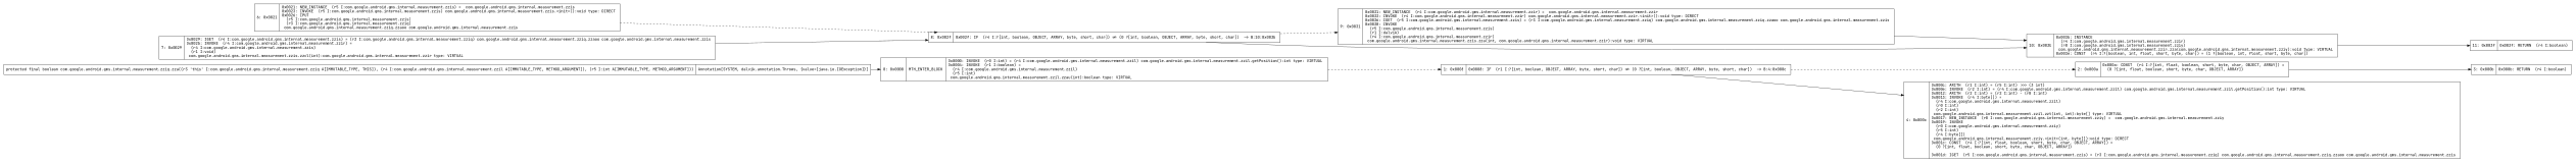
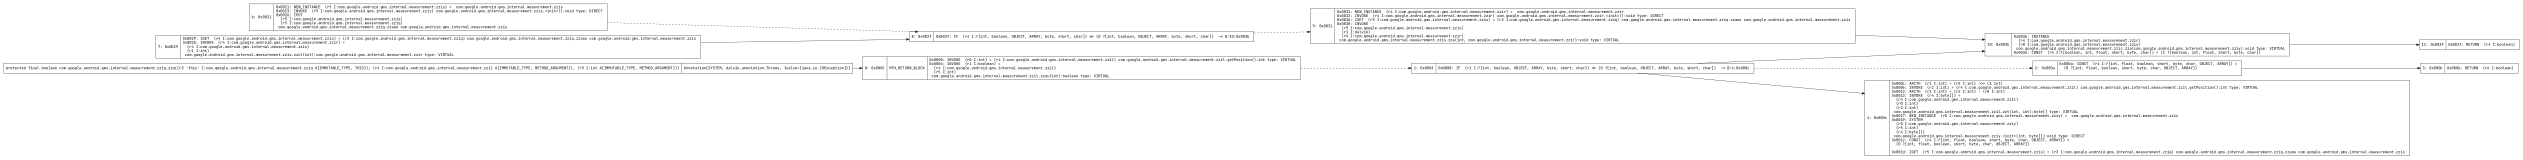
  digraph {
    fontname="JetBrains Mono"
    rankdir=LR
    node [fontname="JetBrains Mono" shape=record]
    edge [fontname="JetBrains Mono"]
-   n1 [label="{0\:\ 0x0000|MTH_ENTER_BLOCK\l|0x0000: INVOKE  (r0 I:int) = (r4 I:com.google.android.gms.internal.measurement.zzil) com.google.android.gms.internal.measurement.zzil.getPosition():int type: VIRTUAL \l0x0004: INVOKE  (r1 I:boolean) = \l  (r4 I:com.google.android.gms.internal.measurement.zzil)\l  (r5 I:int)\l com.google.android.gms.internal.measurement.zzil.zzau(int):boolean type: VIRTUAL \l}"]
+   n1 [label="{0\:\ 0x0000|MTH_RETURN_BLOCK\l|0x0000: INVOKE  (r0 I:int) = (r4 I:com.google.android.gms.internal.measurement.zzil) com.google.android.gms.internal.measurement.zzil.getPosition():int type: VIRTUAL \l0x0004: INVOKE  (r1 I:boolean) = \l  (r4 I:com.google.android.gms.internal.measurement.zzil)\l  (r5 I:int)\l com.google.android.gms.internal.measurement.zzil.zzau(int):boolean type: VIRTUAL \l}"]
    n2 [label="{1\:\ 0x0008|0x0008: IF  (r1 I:?[int, boolean, OBJECT, ARRAY, byte, short, char]) != (0 ?[int, boolean, OBJECT, ARRAY, byte, short, char])  \-\> B:4:0x000c \l}"]
    n3 [label="{2\:\ 0x000a|0x000a: CONST  (r4 I:?[int, float, boolean, short, byte, char, OBJECT, ARRAY]) = \l  (0 ?[int, float, boolean, short, byte, char, OBJECT, ARRAY])\l \l}"]
-   n4 [label="{4\:\ 0x000c|0x000c: ARITH  (r1 I:int) = (r5 I:int) \>\>\> (3 int) \l0x000e: INVOKE  (r2 I:int) = (r4 I:com.google.android.gms.internal.measurement.zzil) com.google.android.gms.internal.measurement.zzil.getPosition():int type: VIRTUAL \l0x0012: ARITH  (r2 I:int) = (r2 I:int) \- (r0 I:int) \l0x0013: INVOKE  (r4 I:byte[]) = \l  (r4 I:com.google.android.gms.internal.measurement.zzil)\l  (r0 I:int)\l  (r2 I:int)\l com.google.android.gms.internal.measurement.zzil.zzt(int, int):byte[] type: VIRTUAL \l0x0017: NEW_INSTANCE  (r0 I:com.google.android.gms.internal.measurement.zziy) =  com.google.android.gms.internal.measurement.zziy \l0x0019: INVOKE  \l  (r0 I:com.google.android.gms.internal.measurement.zziy)\l  (r5 I:int)\l  (r4 I:byte[])\l com.google.android.gms.internal.measurement.zziy.\<init\>(int, byte[]):void type: DIRECT \l0x001c: CONST  (r4 I:?[int, float, boolean, short, byte, char, OBJECT, ARRAY]) = \l  (0 ?[int, float, boolean, short, byte, char, OBJECT, ARRAY])\l \l0x001d: IGET  (r5 I:com.google.android.gms.internal.measurement.zzis) = (r3 I:com.google.android.gms.internal.measurement.zziq) com.google.android.gms.internal.measurement.zziq.zzaoo com.google.android.gms.internal.measurement.zzis \l}"]
+   n4 [label="{4\:\ 0x000c|0x000c: ARITH  (r1 I:int) = (r5 I:int) \>\>\> (3 int) \l0x000e: INVOKE  (r2 I:int) = (r4 I:com.google.android.gms.internal.measurement.zzil) com.google.android.gms.internal.measurement.zzil.getPosition():int type: VIRTUAL \l0x0012: ARITH  (r2 I:int) = (r2 I:int) \- (r0 I:int) \l0x0013: INVOKE  (r4 I:byte[]) = \l  (r4 I:com.google.android.gms.internal.measurement.zzil)\l  (r0 I:int)\l  (r2 I:int)\l com.google.android.gms.internal.measurement.zzil.zzt(int, int):byte[] type: VIRTUAL \l0x0017: NEW_INSTANCE  (r0 I:com.google.android.gms.internal.measurement.zziy) =  com.google.android.gms.internal.measurement.zziy \l0x0019: SYSTEM  \l  (r0 I:com.google.android.gms.internal.measurement.zziy)\l  (r5 I:int)\l  (r4 I:byte[])\l com.google.android.gms.internal.measurement.zziy.\<init\>(int, byte[]):void type: DIRECT \l0x001c: CONST  (r4 I:?[int, float, boolean, short, byte, char, OBJECT, ARRAY]) = \l  (0 ?[int, float, boolean, short, byte, char, OBJECT, ARRAY])\l \l0x001d: IGET  (r5 I:com.google.android.gms.internal.measurement.zzis) = (r3 I:com.google.android.gms.internal.measurement.zziq) com.google.android.gms.internal.measurement.zziq.zzaoo com.google.android.gms.internal.measurement.zzis \l}"]
    n5 [label="{3\:\ 0x000b|0x000b: RETURN  (r4 I:boolean) \l}"]
    n6 [label="{6\:\ 0x0021|0x0021: NEW_INSTANCE  (r5 I:com.google.android.gms.internal.measurement.zzis) =  com.google.android.gms.internal.measurement.zzis \l0x0023: INVOKE  (r5 I:com.google.android.gms.internal.measurement.zzis) com.google.android.gms.internal.measurement.zzis.\<init\>():void type: DIRECT \l0x0026: IPUT  \l  (r5 I:com.google.android.gms.internal.measurement.zzis)\l  (r3 I:com.google.android.gms.internal.measurement.zziq)\l com.google.android.gms.internal.measurement.zziq.zzaoo com.google.android.gms.internal.measurement.zzis \l}"]
    n7 [label="{8\:\ 0x002f|0x002f: IF  (r4 I:?[int, boolean, OBJECT, ARRAY, byte, short, char]) != (0 ?[int, boolean, OBJECT, ARRAY, byte, short, char])  \-\> B:10:0x003b \l}"]
-   n8 [label="{7\:\ 0x0029|0x0029: IGET  (r4 I:com.google.android.gms.internal.measurement.zzis) = (r3 I:com.google.android.gms.internal.measurement.zziq) com.google.android.gms.internal.measurement.zziq.zzaoo com.google.android.gms.internal.measurement.zzis \l0x002b: INVOKE  (r4 I:com.google.android.gms.internal.measurement.zzir) = \l  (r4 I:com.google.android.gms.internal.measurement.zzis)\l  (r1 I:void)\l com.google.android.gms.internal.measurement.zzis.zzcl(int):com.google.android.gms.internal.measurement.zzir type: VIRTUAL \l}"]
+   n8 [label="{7\:\ 0x0029|0x0029: IGET  (r4 I:com.google.android.gms.internal.measurement.zzis) = (r3 I:com.google.android.gms.internal.measurement.zziq) com.google.android.gms.internal.measurement.zziq.zzaoo com.google.android.gms.internal.measurement.zzis \l0x002b: INVOKE  (r4 I:com.google.android.gms.internal.measurement.zzir) = \l  (r4 I:com.google.android.gms.internal.measurement.zzis)\l  (r1 I:int)\l com.google.android.gms.internal.measurement.zzis.zzcl(int):com.google.android.gms.internal.measurement.zzir type: VIRTUAL \l}"]
    n9 [label="{9\:\ 0x0031|0x0031: NEW_INSTANCE  (r4 I:com.google.android.gms.internal.measurement.zzir) =  com.google.android.gms.internal.measurement.zzir \l0x0033: INVOKE  (r4 I:com.google.android.gms.internal.measurement.zzir) com.google.android.gms.internal.measurement.zzir.\<init\>():void type: DIRECT \l0x0036: IGET  (r5 I:com.google.android.gms.internal.measurement.zzis) = (r3 I:com.google.android.gms.internal.measurement.zziq) com.google.android.gms.internal.measurement.zziq.zzaoo com.google.android.gms.internal.measurement.zzis \l0x0038: INVOKE  \l  (r5 I:com.google.android.gms.internal.measurement.zzis)\l  (r1 I:dalvik)\l  (r4 I:com.google.android.gms.internal.measurement.zzir)\l com.google.android.gms.internal.measurement.zzis.zza(int, com.google.android.gms.internal.measurement.zzir):void type: VIRTUAL \l}"]
    n10 [label="{10\:\ 0x003b|0x003b: INSTANCE  \l  (r4 I:com.google.android.gms.internal.measurement.zzir)\l  (r0 I:com.google.android.gms.internal.measurement.zziy)\l com.google.android.gms.internal.measurement.zzir.zza(com.google.android.gms.internal.measurement.zziy):void type: VIRTUAL \l0x003e: CONST  (r4 I:?[boolean, int, float, short, byte, char]) = (1 ?[boolean, int, float, short, byte, char]) \l}"]
    n11 [label="{11\:\ 0x003f|0x003f: RETURN  (r4 I:boolean) \l}"]
    n12 [label="{protected final boolean com.google.android.gms.internal.measurement.zziq.zza((r3 'this' I:com.google.android.gms.internal.measurement.zziq A[IMMUTABLE_TYPE, THIS]), (r4 I:com.google.android.gms.internal.measurement.zzil A[IMMUTABLE_TYPE, METHOD_ARGUMENT]), (r5 I:int A[IMMUTABLE_TYPE, METHOD_ARGUMENT]))  | Annotation[SYSTEM, dalvik.annotation.Throws, \{value=[java.io.IOException]\}]\l}"]
    n1 -> n2 [style=dashed]
    n2 -> n3 [style=dashed]
    n2 -> n4
    n3 -> n5
    n6 -> n7 [style=dashed]
    n7 -> n9 [style=dashed]
-   n7 -> n10
+   n2 -> n10
    n8 -> n7
    n9 -> n10
    n10 -> n11
    n12 -> n1
  }
